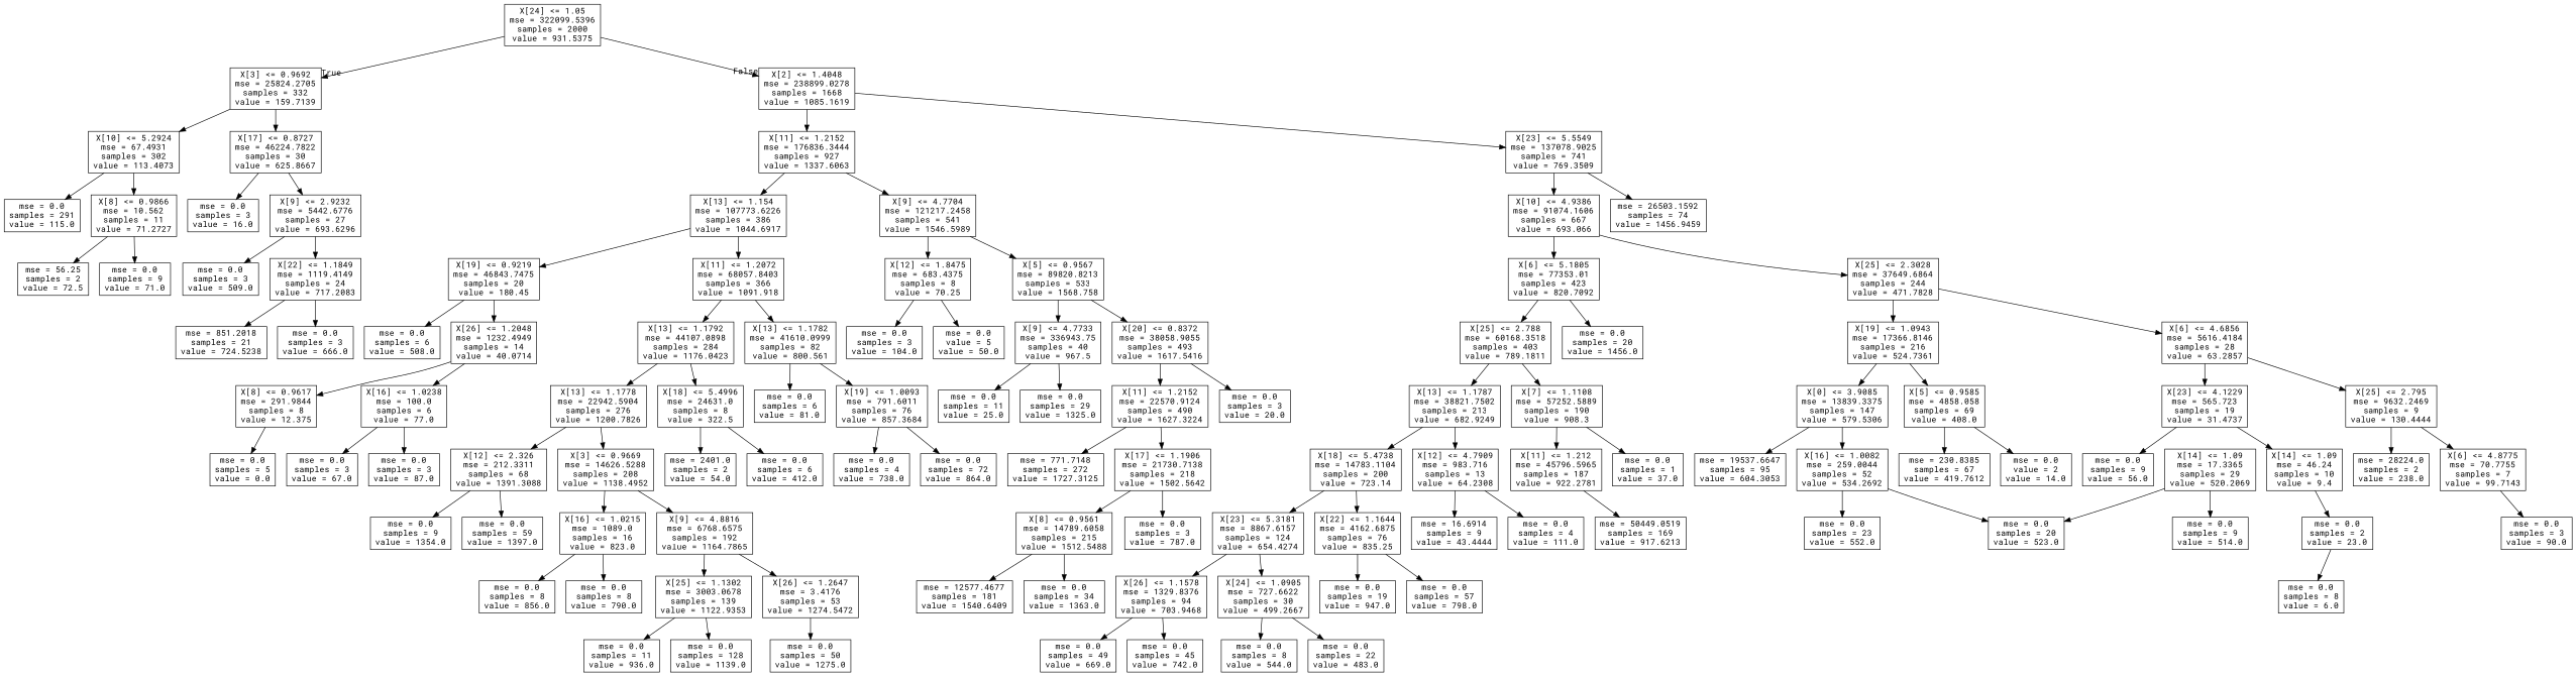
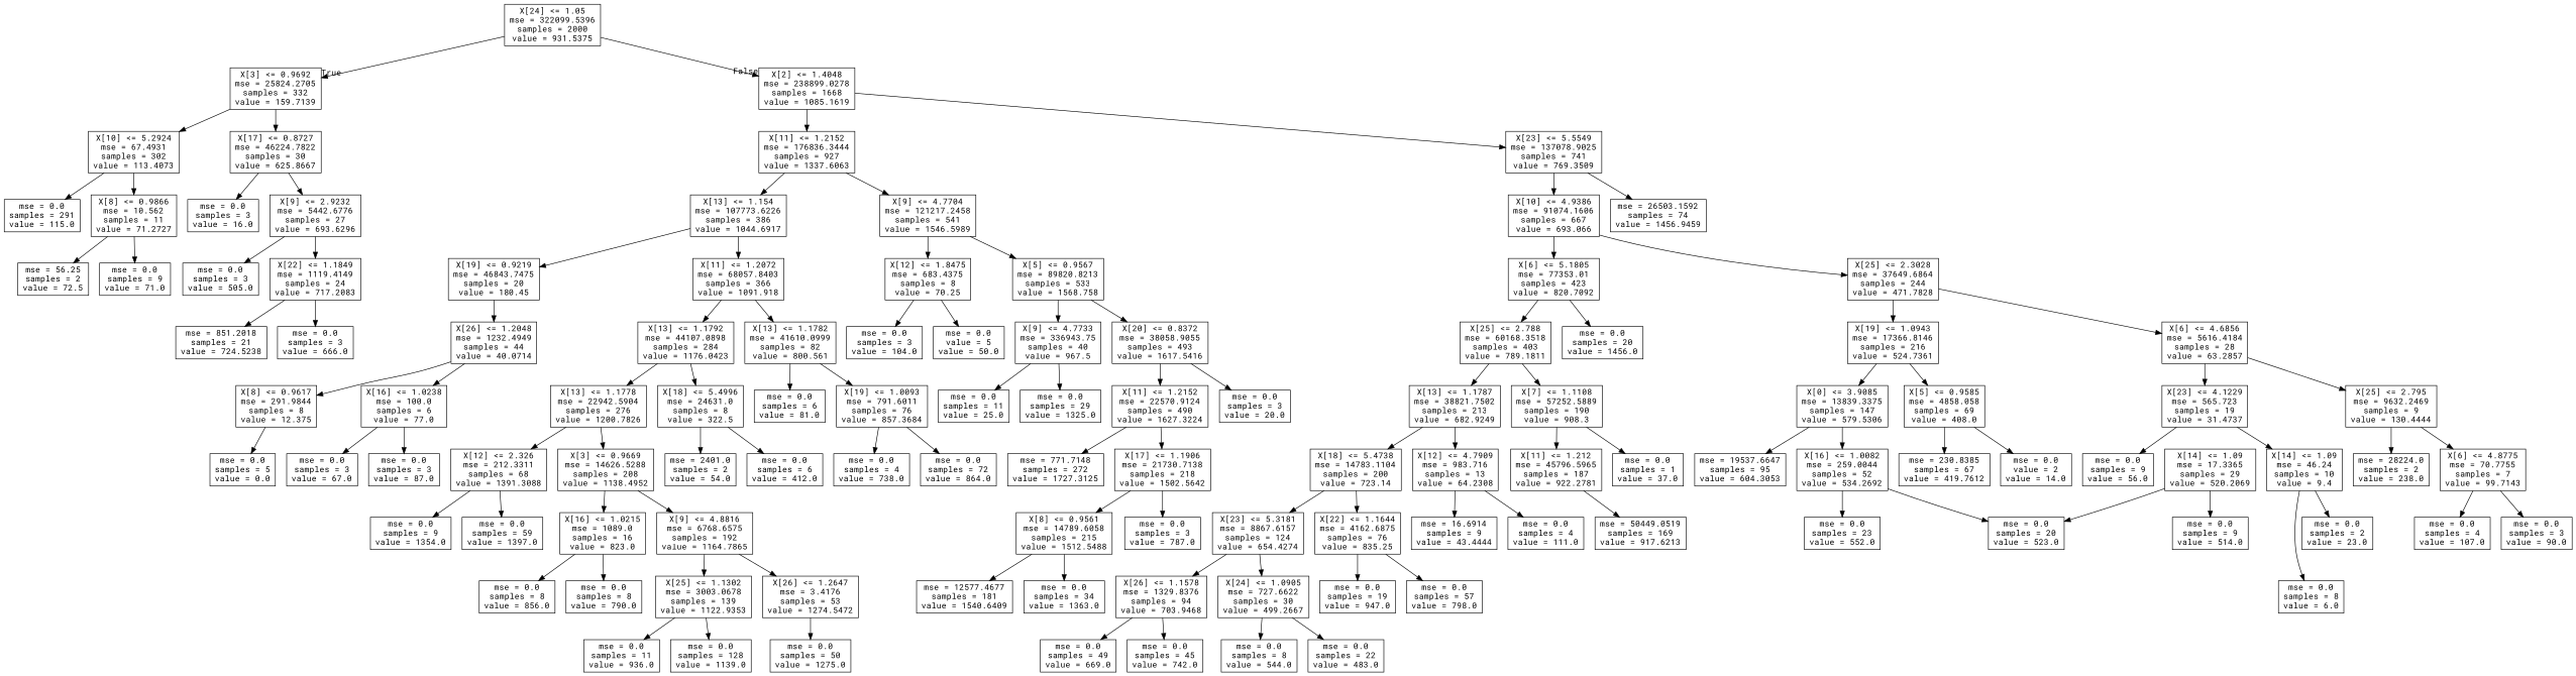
  digraph {
    fontname="Roboto Mono"
    node [fontname="Roboto Mono" shape=box]
    edge [fontname="Roboto Mono"]
    n1 [label="X[24] <= 1.05\nmse = 322099.5396\nsamples = 2000\nvalue = 931.5375"]
    n2 [label="X[3] <= 0.9692\nmse = 25824.2705\nsamples = 332\nvalue = 159.7139"]
    n3 [label="X[2] <= 1.4048\nmse = 238899.0278\nsamples = 1668\nvalue = 1085.1619"]
    n4 [label="X[10] <= 5.2924\nmse = 67.4931\nsamples = 302\nvalue = 113.4073"]
    n5 [label="X[17] <= 0.8727\nmse = 46224.7822\nsamples = 30\nvalue = 625.8667"]
    n6 [label="X[11] <= 1.2152\nmse = 176836.3444\nsamples = 927\nvalue = 1337.6063"]
    n7 [label="X[23] <= 5.5549\nmse = 137078.9025\nsamples = 741\nvalue = 769.3509"]
    n8 [label="mse = 0.0\nsamples = 291\nvalue = 115.0"]
    n9 [label="X[8] <= 0.9866\nmse = 10.562\nsamples = 11\nvalue = 71.2727"]
    n10 [label="mse = 0.0\nsamples = 3\nvalue = 16.0"]
    n11 [label="X[9] <= 2.9232\nmse = 5442.6776\nsamples = 27\nvalue = 693.6296"]
    n12 [label="mse = 56.25\nsamples = 2\nvalue = 72.5"]
    n13 [label="mse = 0.0\nsamples = 9\nvalue = 71.0"]
-   n14 [label="mse = 0.0\nsamples = 3\nvalue = 509.0"]
+   n14 [label="mse = 0.0\nsamples = 3\nvalue = 505.0"]
    n15 [label="X[22] <= 1.1849\nmse = 1119.4149\nsamples = 24\nvalue = 717.2083"]
    n16 [label="mse = 851.2018\nsamples = 21\nvalue = 724.5238"]
    n17 [label="mse = 0.0\nsamples = 3\nvalue = 666.0"]
    n18 [label="X[13] <= 1.154\nmse = 107773.6226\nsamples = 386\nvalue = 1044.6917"]
    n19 [label="X[9] <= 4.7704\nmse = 121217.2458\nsamples = 541\nvalue = 1546.5989"]
    n20 [label="X[10] <= 4.9386\nmse = 91074.1606\nsamples = 667\nvalue = 693.066"]
    n21 [label="mse = 26503.1592\nsamples = 74\nvalue = 1456.9459"]
    n22 [label="X[19] <= 0.9219\nmse = 46843.7475\nsamples = 20\nvalue = 180.45"]
    n23 [label="X[11] <= 1.2072\nmse = 68057.8403\nsamples = 366\nvalue = 1091.918"]
    n24 [label="X[12] <= 1.8475\nmse = 683.4375\nsamples = 8\nvalue = 70.25"]
    n25 [label="X[5] <= 0.9567\nmse = 89820.8213\nsamples = 533\nvalue = 1568.758"]
-   n26 [label="mse = 0.0\nsamples = 6\nvalue = 508.0"]
-   n27 [label="X[26] <= 1.2048\nmse = 1232.4949\nsamples = 14\nvalue = 40.0714"]
+   n27 [label="X[26] <= 1.2048\nmse = 1232.4949\nsamples = 44\nvalue = 40.0714"]
    n28 [label="X[13] <= 1.1792\nmse = 44107.0898\nsamples = 284\nvalue = 1176.0423"]
    n29 [label="X[13] <= 1.1782\nmse = 41610.0999\nsamples = 82\nvalue = 800.561"]
    n30 [label="X[8] <= 0.9617\nmse = 291.9844\nsamples = 8\nvalue = 12.375"]
    n31 [label="X[16] <= 1.0238\nmse = 100.0\nsamples = 6\nvalue = 77.0"]
    n32 [label="mse = 0.0\nsamples = 5\nvalue = 0.0"]
    n33 [label="mse = 0.0\nsamples = 3\nvalue = 67.0"]
    n34 [label="mse = 0.0\nsamples = 3\nvalue = 87.0"]
    n35 [label="X[13] <= 1.1778\nmse = 22942.5904\nsamples = 276\nvalue = 1200.7826"]
    n36 [label="X[18] <= 5.4996\nmse = 24631.0\nsamples = 8\nvalue = 322.5"]
    n37 [label="mse = 0.0\nsamples = 6\nvalue = 81.0"]
    n38 [label="X[19] <= 1.0093\nmse = 791.6011\nsamples = 76\nvalue = 857.3684"]
    n39 [label="X[12] <= 2.326\nmse = 212.3311\nsamples = 68\nvalue = 1391.3088"]
    n40 [label="X[3] <= 0.9669\nmse = 14626.5288\nsamples = 208\nvalue = 1138.4952"]
    n41 [label="mse = 2401.0\nsamples = 2\nvalue = 54.0"]
    n42 [label="mse = 0.0\nsamples = 6\nvalue = 412.0"]
    n43 [label="mse = 0.0\nsamples = 9\nvalue = 1354.0"]
    n44 [label="mse = 0.0\nsamples = 59\nvalue = 1397.0"]
    n45 [label="X[16] <= 1.0215\nmse = 1089.0\nsamples = 16\nvalue = 823.0"]
    n46 [label="X[9] <= 4.8816\nmse = 6768.6575\nsamples = 192\nvalue = 1164.7865"]
    n47 [label="mse = 0.0\nsamples = 8\nvalue = 790.0"]
    n48 [label="mse = 0.0\nsamples = 8\nvalue = 856.0"]
    n49 [label="X[26] <= 1.2647\nmse = 3.4176\nsamples = 53\nvalue = 1274.5472"]
    n50 [label="X[25] <= 1.1302\nmse = 3003.0678\nsamples = 139\nvalue = 1122.9353"]
    n51 [label="mse = 0.0\nsamples = 50\nvalue = 1275.0"]
    n52 [label="mse = 0.0\nsamples = 11\nvalue = 936.0"]
    n53 [label="mse = 0.0\nsamples = 128\nvalue = 1139.0"]
    n54 [label="mse = 0.0\nsamples = 4\nvalue = 738.0"]
    n55 [label="mse = 0.0\nsamples = 72\nvalue = 864.0"]
    n56 [label="mse = 0.0\nsamples = 3\nvalue = 104.0"]
    n57 [label="mse = 0.0\nvalue = 5\nvalue = 50.0"]
    n58 [label="X[9] <= 4.7733\nmse = 336943.75\nsamples = 40\nvalue = 967.5"]
    n59 [label="X[20] <= 0.8372\nmse = 38058.9055\nsamples = 493\nvalue = 1617.5416"]
    n60 [label="mse = 0.0\nsamples = 11\nvalue = 25.0"]
    n61 [label="mse = 0.0\nsamples = 29\nvalue = 1325.0"]
    n62 [label="X[11] <= 1.2152\nmse = 22570.9124\nsamples = 490\nvalue = 1627.3224"]
    n63 [label="mse = 0.0\nsamples = 3\nvalue = 20.0"]
    n64 [label="mse = 771.7148\nsamples = 272\nvalue = 1727.3125"]
    n65 [label="X[17] <= 1.1906\nmse = 21730.7138\nsamples = 218\nvalue = 1502.5642"]
    n66 [label="X[8] <= 0.9561\nmse = 14789.6058\nsamples = 215\nvalue = 1512.5488"]
    n67 [label="mse = 0.0\nsamples = 3\nvalue = 787.0"]
    n68 [label="mse = 0.0\nsamples = 34\nvalue = 1363.0"]
    n69 [label="mse = 12577.4677\nsamples = 181\nvalue = 1540.6409"]
    n70 [label="X[6] <= 5.1805\nmse = 77353.01\nsamples = 423\nvalue = 820.7092"]
    n71 [label="X[25] <= 2.3028\nmse = 37649.6864\nsamples = 244\nvalue = 471.7828"]
    n72 [label="X[25] <= 2.788\nmse = 60168.3518\nsamples = 403\nvalue = 789.1811"]
    n73 [label="mse = 0.0\nsamples = 20\nvalue = 1456.0"]
    n74 [label="X[19] <= 1.0943\nmse = 17366.8146\nsamples = 216\nvalue = 524.7361"]
    n75 [label="X[6] <= 4.6856\nmse = 5616.4184\nsamples = 28\nvalue = 63.2857"]
    n76 [label="X[13] <= 1.1787\nmse = 38821.7502\nsamples = 213\nvalue = 682.9249"]
    n77 [label="X[7] <= 1.1108\nmse = 57252.5889\nsamples = 190\nvalue = 908.3"]
    n78 [label="X[18] <= 5.4738\nmse = 14783.1104\nsamples = 200\nvalue = 723.14"]
    n79 [label="X[12] <= 4.7909\nmse = 983.716\nsamples = 13\nvalue = 64.2308"]
    n80 [label="X[11] <= 1.212\nmse = 45796.5965\nsamples = 187\nvalue = 922.2781"]
    n81 [label="mse = 0.0\nsamples = 1\nvalue = 37.0"]
    n82 [label="X[23] <= 5.3181\nmse = 8867.6157\nsamples = 124\nvalue = 654.4274"]
    n83 [label="X[22] <= 1.1644\nmse = 4162.6875\nsamples = 76\nvalue = 835.25"]
    n84 [label="mse = 16.6914\nsamples = 9\nvalue = 43.4444"]
    n85 [label="mse = 0.0\nsamples = 4\nvalue = 111.0"]
    n86 [label="X[24] <= 1.0905\nmse = 727.6622\nsamples = 30\nvalue = 499.2667"]
    n87 [label="X[26] <= 1.1578\nmse = 1329.8376\nsamples = 94\nvalue = 703.9468"]
    n88 [label="mse = 0.0\nsamples = 57\nvalue = 798.0"]
    n89 [label="mse = 0.0\nsamples = 19\nvalue = 947.0"]
    n90 [label="mse = 0.0\nsamples = 22\nvalue = 483.0"]
    n91 [label="mse = 0.0\nsamples = 8\nvalue = 544.0"]
    n92 [label="mse = 0.0\nsamples = 45\nvalue = 742.0"]
    n93 [label="mse = 0.0\nsamples = 49\nvalue = 669.0"]
    n94 [label="mse = 50449.0519\nsamples = 169\nvalue = 917.6213"]
    n95 [label="X[0] <= 3.9085\nmse = 13839.3375\nsamples = 147\nvalue = 579.5306"]
    n96 [label="X[5] <= 0.9585\nmse = 4858.058\nsamples = 69\nvalue = 408.0"]
    n97 [label="X[23] <= 4.1229\nmse = 565.723\nsamples = 19\nvalue = 31.4737"]
    n98 [label="X[25] <= 2.795\nmse = 9632.2469\nsamples = 9\nvalue = 130.4444"]
    n99 [label="mse = 19537.6647\nsamples = 95\nvalue = 604.3053"]
    n100 [label="X[16] <= 1.0082\nmse = 259.0044\nsamples = 52\nvalue = 534.2692"]
    n101 [label="mse = 230.8385\nsamples = 67\nvalue = 419.7612"]
    n102 [label="mse = 0.0\nvalue = 2\nvalue = 14.0"]
    n103 [label="mse = 0.0\nsamples = 23\nvalue = 552.0"]
    n104 [label="mse = 0.0\nsamples = 20\nvalue = 523.0"]
    n105 [label="X[14] <= 1.09\nmse = 17.3365\nsamples = 29\nvalue = 520.2069"]
    n106 [label="mse = 0.0\nsamples = 9\nvalue = 514.0"]
    n107 [label="mse = 0.0\nsamples = 9\nvalue = 56.0"]
    n108 [label="X[14] <= 1.09\nmse = 46.24\nsamples = 10\nvalue = 9.4"]
    n109 [label="X[6] <= 4.8775\nmse = 70.7755\nsamples = 7\nvalue = 99.7143"]
    n110 [label="mse = 28224.0\nsamples = 2\nvalue = 238.0"]
    n111 [label="mse = 0.0\nsamples = 8\nvalue = 6.0"]
    n112 [label="mse = 0.0\nsamples = 2\nvalue = 23.0"]
+   n113 [label="mse = 0.0\nsamples = 4\nvalue = 107.0"]
    n114 [label="mse = 0.0\nsamples = 3\nvalue = 90.0"]
    n1 -> n2 [headlabel=True labelangle=45 labeldistance=2.5]
    n1 -> n3 [headlabel=False labelangle=-45 labeldistance=2.5]
    n2 -> n4
    n2 -> n5
    n3 -> n6
    n3 -> n7
    n4 -> n8
    n4 -> n9
    n5 -> n10
    n5 -> n11
    n6 -> n18
    n6 -> n19
    n7 -> n20
    n7 -> n21
    n9 -> n12
    n9 -> n13
    n11 -> n14
    n11 -> n15
    n15 -> n16
    n15 -> n17
    n18 -> n22
    n18 -> n23
    n19 -> n24
    n19 -> n25
    n20 -> n70
    n20 -> n71
-   n22 -> n26
    n22 -> n27
    n23 -> n28
    n23 -> n29
    n24 -> n56
    n24 -> n57
    n25 -> n58
    n25 -> n59
    n27 -> n30
    n27 -> n31
    n28 -> n35
    n28 -> n36
    n29 -> n37
    n29 -> n38
    n30 -> n32
    n31 -> n33
    n31 -> n34
    n35 -> n39
    n35 -> n40
    n36 -> n41
    n36 -> n42
    n38 -> n54
    n38 -> n55
    n39 -> n43
    n39 -> n44
    n40 -> n45
    n40 -> n46
    n45 -> n47
    n45 -> n48
    n46 -> n49
    n46 -> n50
    n49 -> n51
    n50 -> n52
    n50 -> n53
    n58 -> n60
    n58 -> n61
    n59 -> n62
    n59 -> n63
    n62 -> n64
    n62 -> n65
    n65 -> n66
    n65 -> n67
    n66 -> n68
    n66 -> n69
    n70 -> n72
    n70 -> n73
    n71 -> n74
    n71 -> n75
    n72 -> n76
    n72 -> n77
    n74 -> n95
    n74 -> n96
    n75 -> n97
    n75 -> n98
    n76 -> n78
    n76 -> n79
    n77 -> n80
    n77 -> n81
    n78 -> n82
    n78 -> n83
    n79 -> n84
    n79 -> n85
    n80 -> n94
    n82 -> n86
    n82 -> n87
    n83 -> n88
    n83 -> n89
    n86 -> n90
    n86 -> n91
    n87 -> n92
    n87 -> n93
    n95 -> n99
    n95 -> n100
    n96 -> n101
    n96 -> n102
    n97 -> n107
    n97 -> n108
    n98 -> n109
    n98 -> n110
    n100 -> n103
    n100 -> n104
    n105 -> n104
    n105 -> n106
-   n112 -> n111
+   n108 -> n111
    n108 -> n112
+   n109 -> n113
    n109 -> n114
  }
